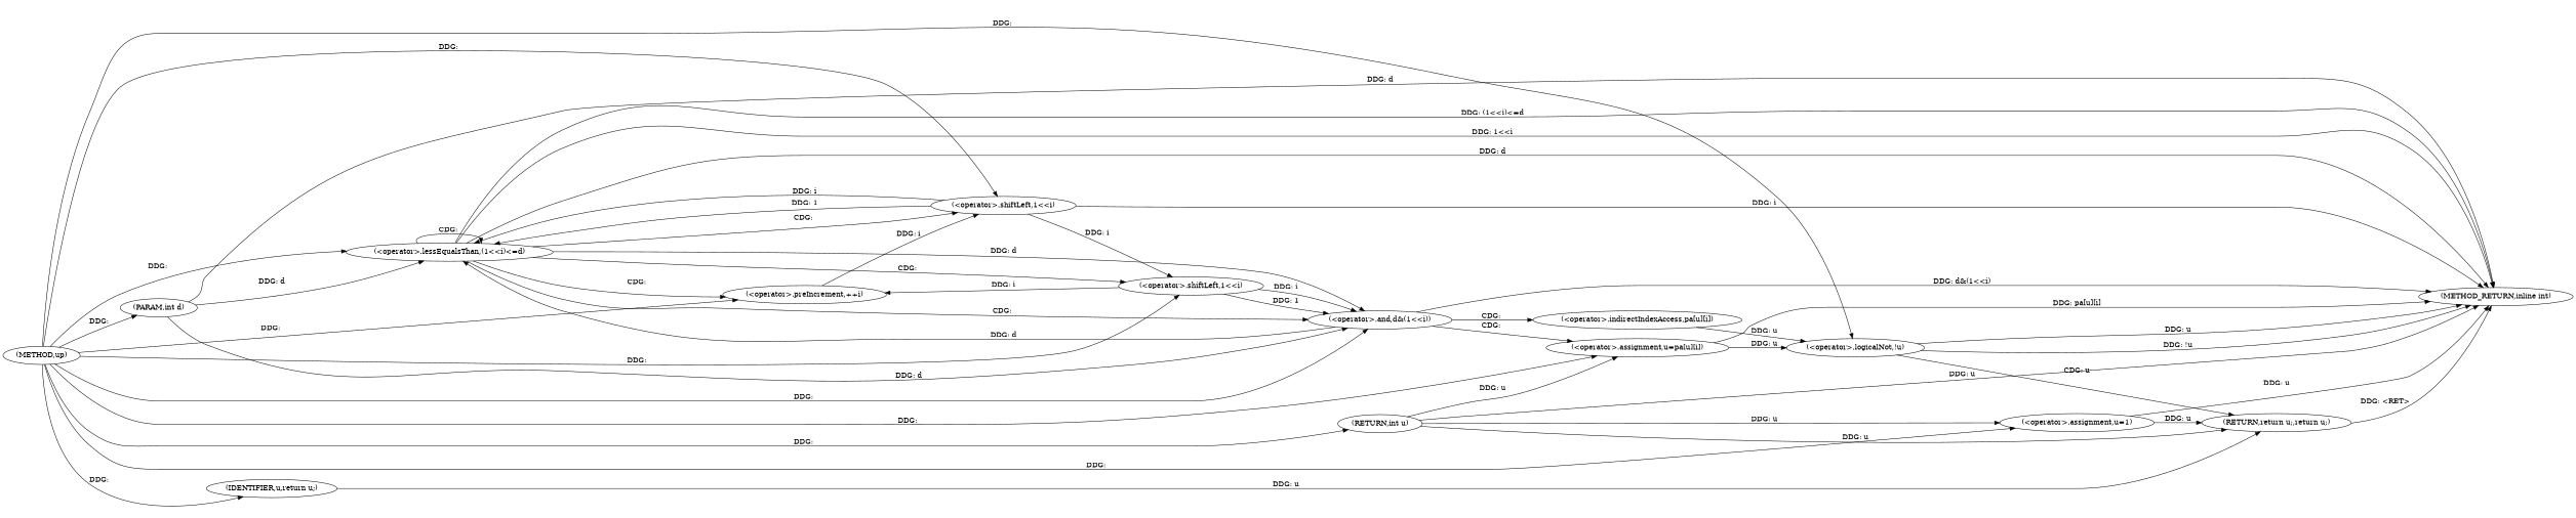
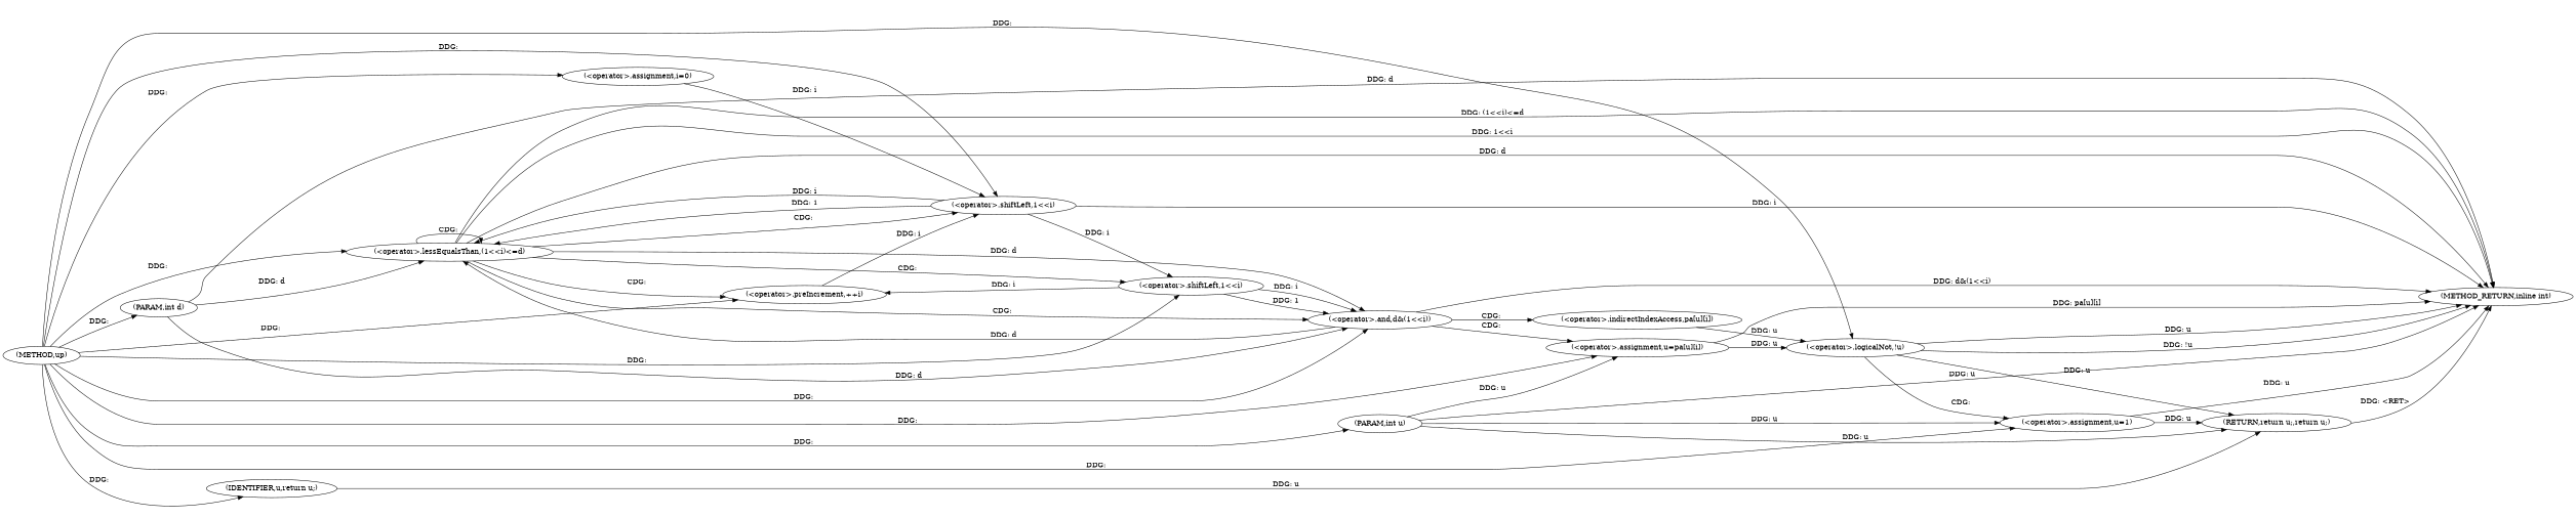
  digraph {
    fontname="DejaVu Serif"
    rankdir=LR
    node [fontname="DejaVu Serif"]
    edge [fontname="DejaVu Serif"]
    n1 [label="(METHOD,up)"]
-   n2 [label="(RETURN,int u)"]
+   n2 [label="(PARAM,int u)"]
    n3 [label="(PARAM,int d)"]
+   n4 [label="(<operator>.assignment,i=0)"]
    n5 [label="(<operator>.lessEqualsThan,(1<<i)<=d)"]
    n6 [label="(<operator>.preIncrement,++i)"]
    n7 [label="(<operator>.logicalNot,!u)"]
    n8 [label="(<operator>.assignment,u=1)"]
    n9 [label="(IDENTIFIER,u,return u;)"]
    n10 [label="(<operator>.and,d&(1<<i))"]
    n11 [label="(<operator>.assignment,u=pa[u][i])"]
    n12 [label="(<operator>.shiftLeft,1<<i)"]
    n13 [label="(<operator>.shiftLeft,1<<i)"]
    n14 [label="(METHOD_RETURN,inline int)"]
    n15 [label="(RETURN,return u;,return u;)"]
    n16 [label="(<operator>.indirectIndexAccess,pa[u][i])"]
    n1 -> n2 [label="DDG: "]
    n1 -> n3 [label="DDG: "]
+   n1 -> n4 [label="DDG: "]
    n1 -> n5 [label="DDG: "]
    n1 -> n6 [label="DDG: "]
    n1 -> n7 [label="DDG: "]
    n1 -> n8 [label="DDG: "]
    n1 -> n9 [label="DDG: "]
    n1 -> n10 [label="DDG: "]
    n1 -> n11 [label="DDG: "]
    n1 -> n12 [label="DDG: "]
    n1 -> n13 [label="DDG: "]
    n2 -> n8 [label="DDG: u"]
    n2 -> n11 [label="DDG: u"]
    n2 -> n14 [label="DDG: u"]
    n2 -> n15 [label="DDG: u"]
    n3 -> n5 [label="DDG: d"]
    n3 -> n10 [label="DDG: d"]
    n3 -> n14 [label="DDG: d"]
+   n4 -> n12 [label="DDG: i"]
    n5 -> n5 [label="CDG: "]
    n5 -> n6 [label="CDG: "]
    n5 -> n10 [label="DDG: d"]
    n5 -> n10 [label="CDG: "]
    n5 -> n12 [label="CDG: "]
    n5 -> n13 [label="CDG: "]
    n5 -> n14 [label="DDG: 1<<i"]
    n5 -> n14 [label="DDG: d"]
    n5 -> n14 [label="DDG: (1<<i)<=d"]
    n6 -> n12 [label="DDG: i"]
+   n7 -> n8 [label="CDG: "]
    n7 -> n14 [label="DDG: u"]
    n7 -> n14 [label="DDG: !u"]
-   n7 -> n15 [label="CDG: u"]
+   n7 -> n15 [label="DDG: u"]
    n8 -> n14 [label="DDG: u"]
    n8 -> n15 [label="DDG: u"]
    n9 -> n15 [label="DDG: u"]
    n10 -> n5 [label="DDG: d"]
    n10 -> n11 [label="CDG: "]
    n10 -> n14 [label="DDG: d&(1<<i)"]
    n10 -> n16 [label="CDG: "]
    n11 -> n7 [label="DDG: u"]
    n11 -> n14 [label="DDG: pa[u][i]"]
    n12 -> n5 [label="DDG: 1"]
    n12 -> n5 [label="DDG: i"]
    n12 -> n13 [label="DDG: i"]
    n12 -> n14 [label="DDG: i"]
    n13 -> n6 [label="DDG: i"]
    n13 -> n10 [label="DDG: i"]
    n13 -> n10 [label="DDG: 1"]
    n15 -> n14 [label="DDG: <RET>"]
    n16 -> n7 [label="DDG: u"]
  }
